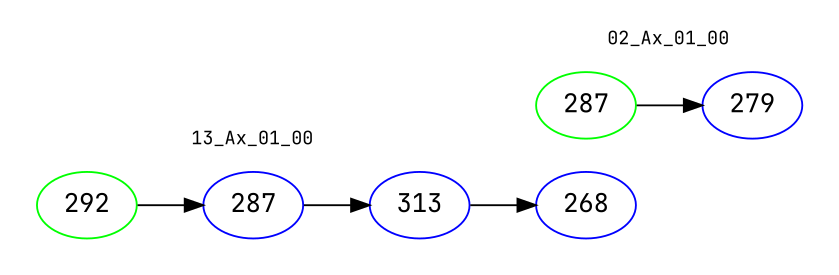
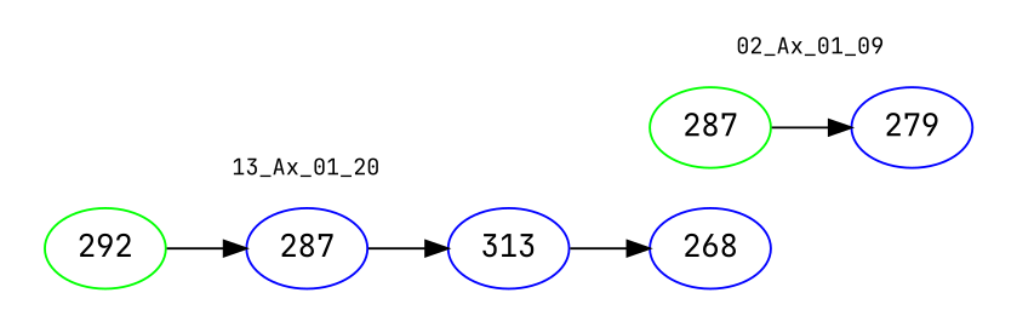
  digraph {
    fontname="JetBrains Mono"
    rankdir=LR
    node [color=blue fontname="JetBrains Mono"]
    edge [color=black fontname="JetBrains Mono"]
    n1 [color=green label=287]
    n2 [label=279]
    n3 [label=268]
    n4 [color=green label=292]
    n5 [label=287]
    n6 [label=313]
    subgraph cluster_1 {
      color=white
      fontsize=10
-     label="02_Ax_01_00"
+     label="02_Ax_01_09"
      n1
      n2
      n3
    }
    subgraph cluster_2 {
      color=white
      fontsize=10
-     label="13_Ax_01_00"
+     label="13_Ax_01_20"
      n4
      n5
      n6
    }
    n1 -> n2
    n4 -> n5
    n5 -> n6
    n6 -> n3
  }
